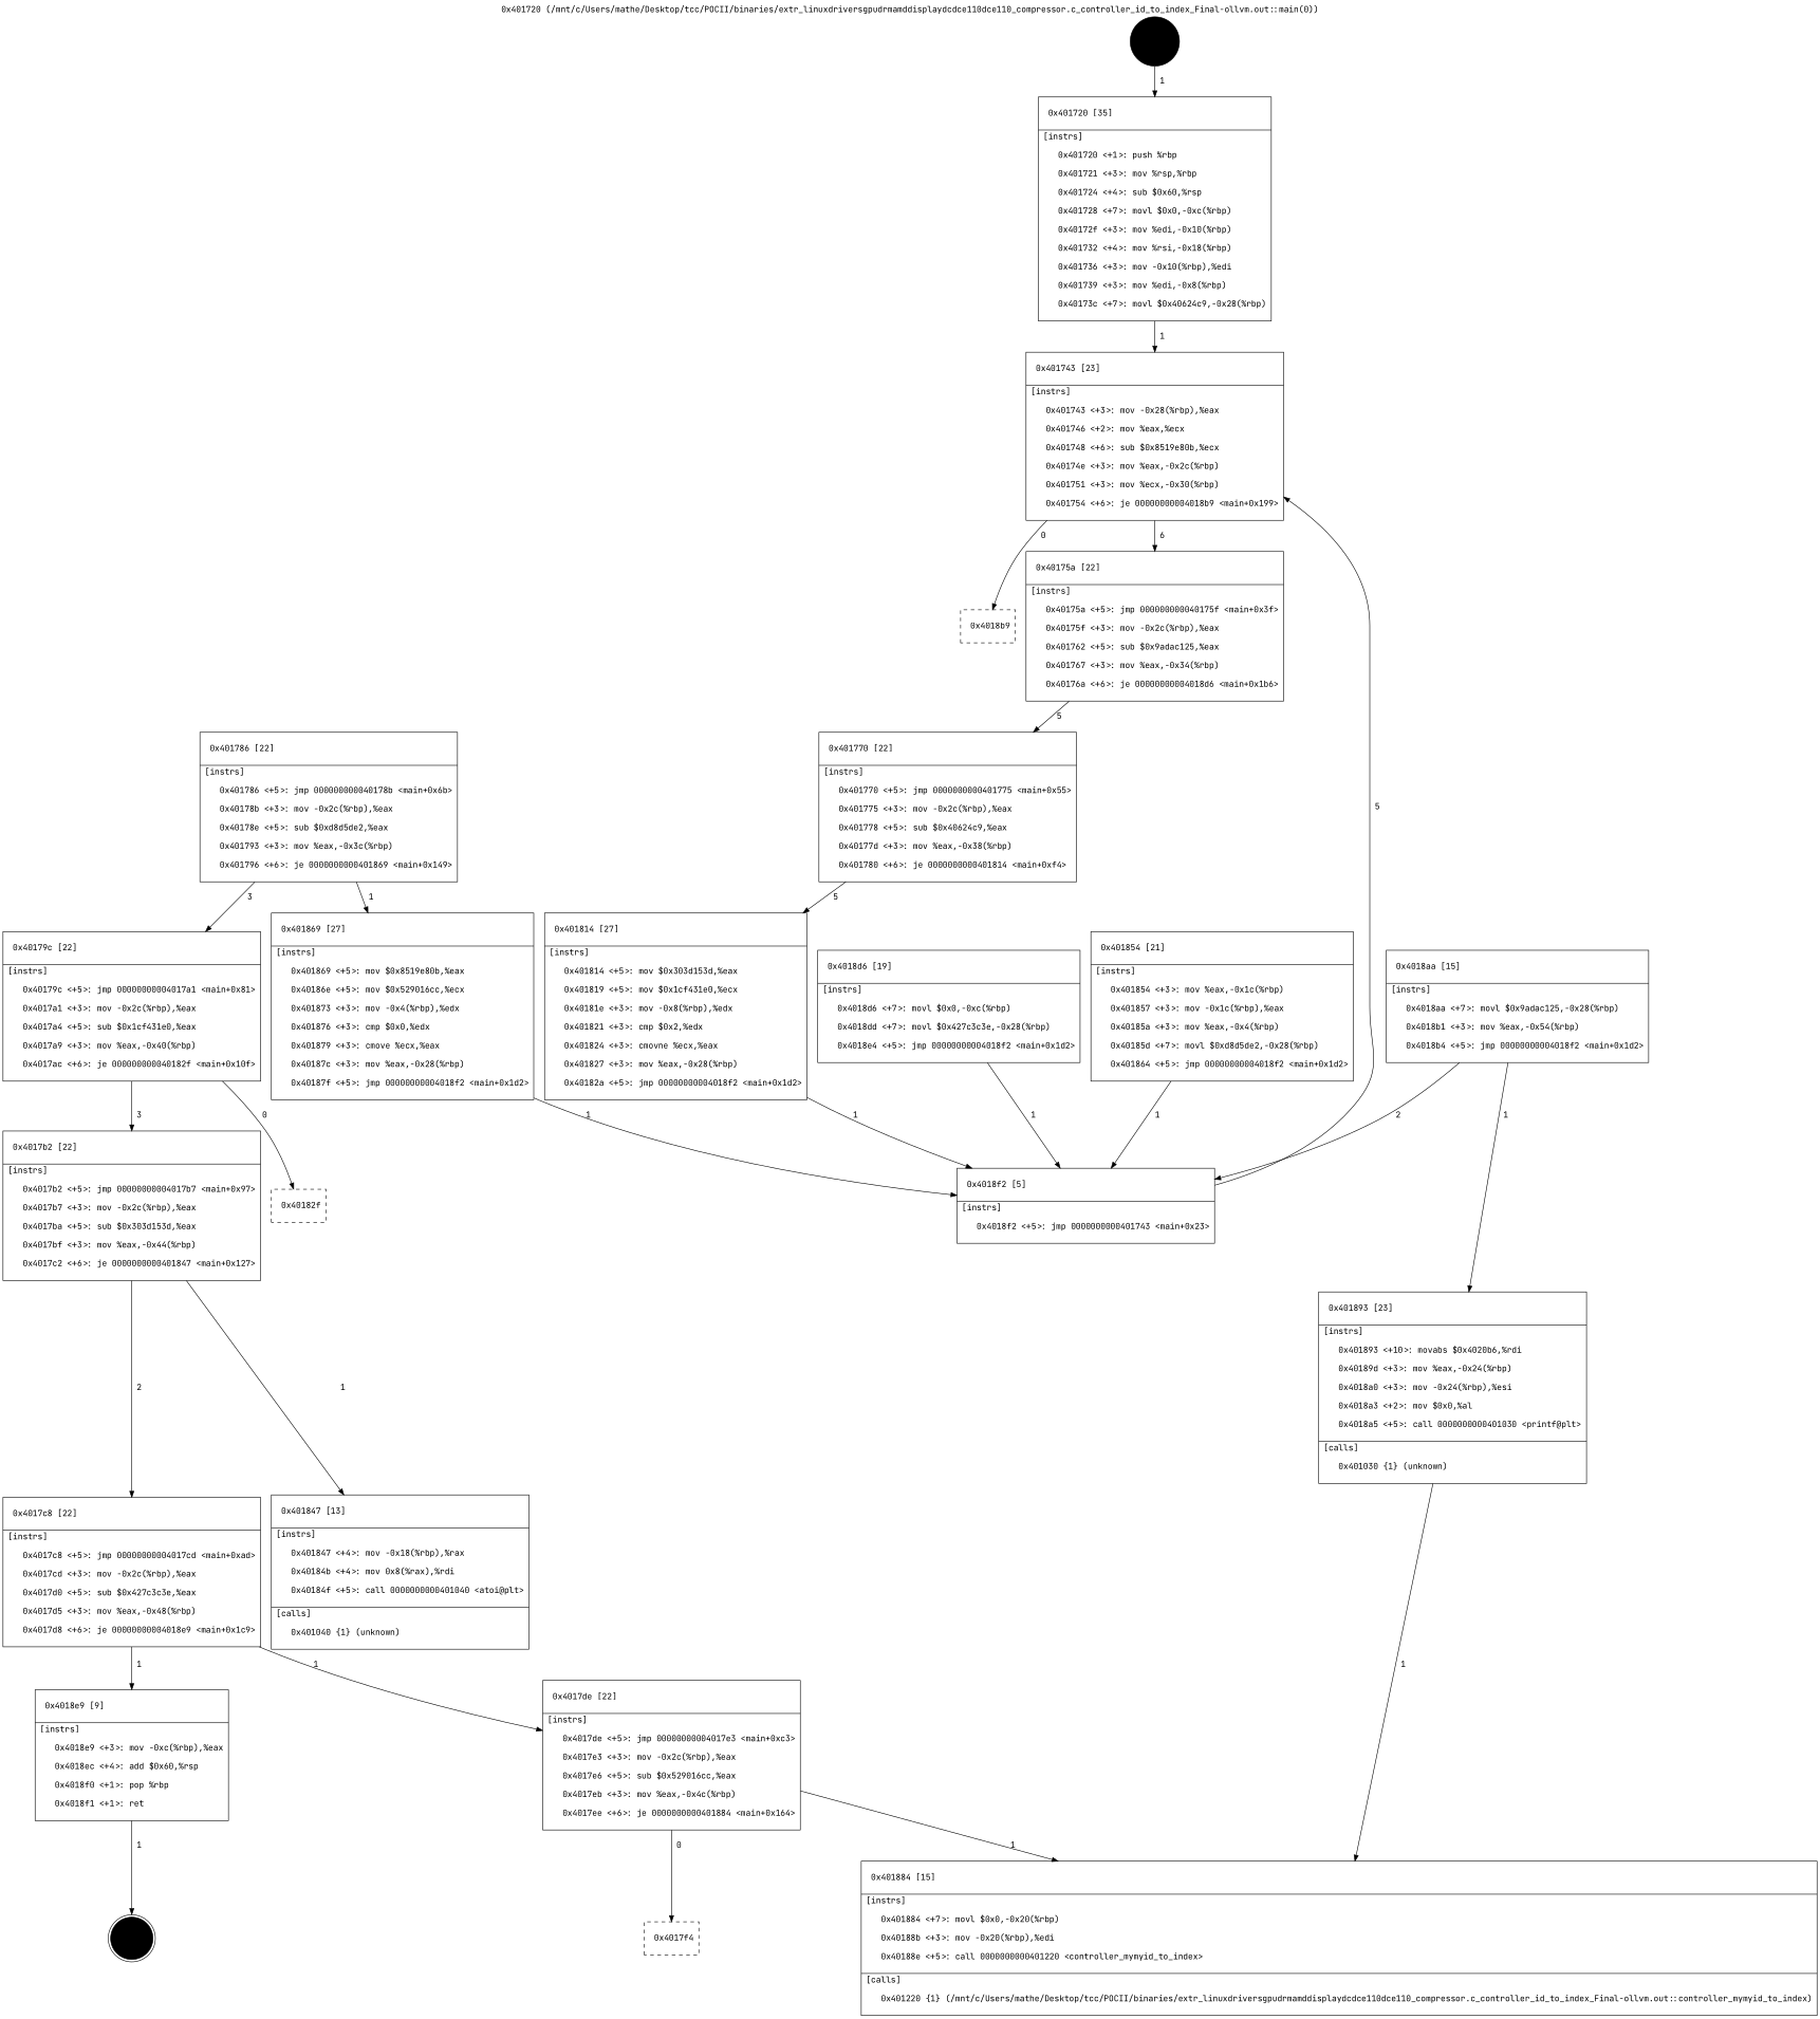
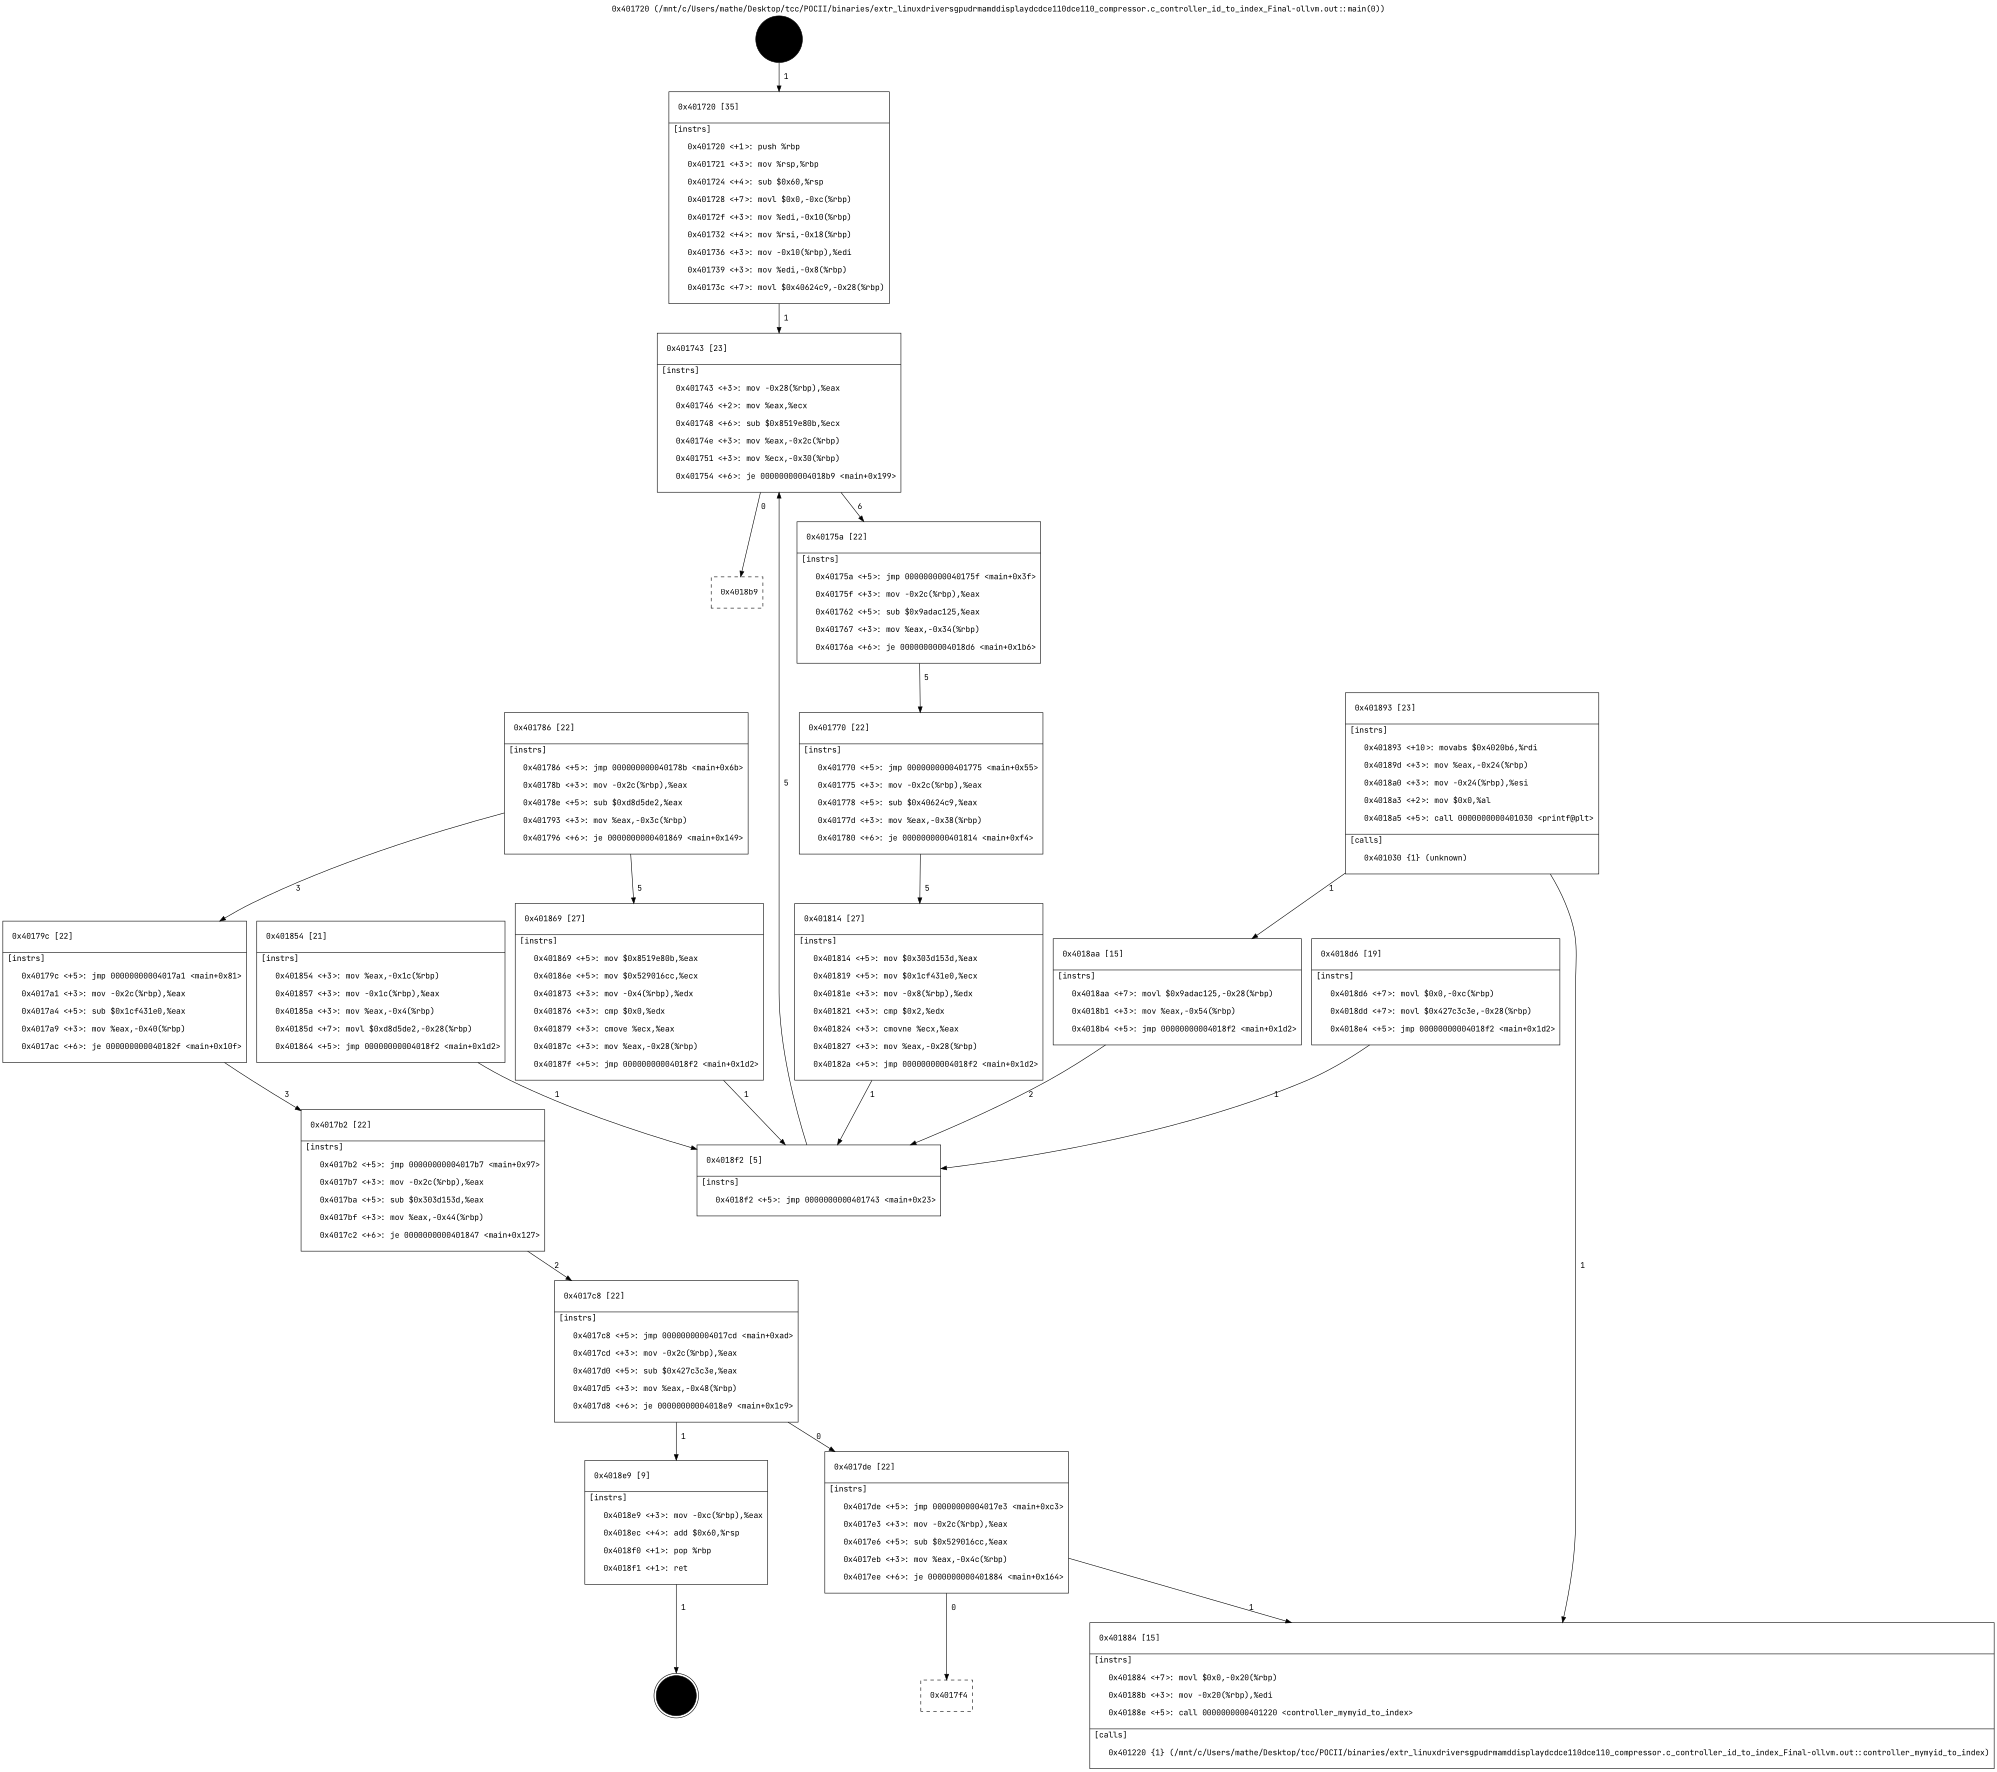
  digraph {
    fontname="JetBrains Mono"
    label="0x401720 (/mnt/c/Users/mathe/Desktop/tcc/POCII/binaries/extr_linuxdriversgpudrmamddisplaydcdce110dce110_compressor.c_controller_id_to_index_Final-ollvm.out::main(0))"
    labelloc=t
    node [fontname="JetBrains Mono" shape=record]
    edge [fontname="JetBrains Mono"]
    Entry [fillcolor=black height=0.3 shape=circle style=filled width=0.3]
    n2 [label="{\n     0x401720 [35]\l\n     | [instrs]\l\n     &nbsp;&nbsp;0x401720 \<+1\>: push %rbp\l\n     &nbsp;&nbsp;0x401721 \<+3\>: mov %rsp,%rbp\l\n     &nbsp;&nbsp;0x401724 \<+4\>: sub $0x60,%rsp\l\n     &nbsp;&nbsp;0x401728 \<+7\>: movl $0x0,-0xc(%rbp)\l\n     &nbsp;&nbsp;0x40172f \<+3\>: mov %edi,-0x10(%rbp)\l\n     &nbsp;&nbsp;0x401732 \<+4\>: mov %rsi,-0x18(%rbp)\l\n     &nbsp;&nbsp;0x401736 \<+3\>: mov -0x10(%rbp),%edi\l\n     &nbsp;&nbsp;0x401739 \<+3\>: mov %edi,-0x8(%rbp)\l\n     &nbsp;&nbsp;0x40173c \<+7\>: movl $0x40624c9,-0x28(%rbp)\l\n  }"]
    n3 [label="{\n     0x401743 [23]\l\n     | [instrs]\l\n     &nbsp;&nbsp;0x401743 \<+3\>: mov -0x28(%rbp),%eax\l\n     &nbsp;&nbsp;0x401746 \<+2\>: mov %eax,%ecx\l\n     &nbsp;&nbsp;0x401748 \<+6\>: sub $0x8519e80b,%ecx\l\n     &nbsp;&nbsp;0x40174e \<+3\>: mov %eax,-0x2c(%rbp)\l\n     &nbsp;&nbsp;0x401751 \<+3\>: mov %ecx,-0x30(%rbp)\l\n     &nbsp;&nbsp;0x401754 \<+6\>: je 00000000004018b9 \<main+0x199\>\l\n  }"]
    n4 [label="{\n     0x4018b9\l\n  }" style=dashed]
    n5 [label="{\n     0x40175a [22]\l\n     | [instrs]\l\n     &nbsp;&nbsp;0x40175a \<+5\>: jmp 000000000040175f \<main+0x3f\>\l\n     &nbsp;&nbsp;0x40175f \<+3\>: mov -0x2c(%rbp),%eax\l\n     &nbsp;&nbsp;0x401762 \<+5\>: sub $0x9adac125,%eax\l\n     &nbsp;&nbsp;0x401767 \<+3\>: mov %eax,-0x34(%rbp)\l\n     &nbsp;&nbsp;0x40176a \<+6\>: je 00000000004018d6 \<main+0x1b6\>\l\n  }"]
    n6 [label="{\n     0x401770 [22]\l\n     | [instrs]\l\n     &nbsp;&nbsp;0x401770 \<+5\>: jmp 0000000000401775 \<main+0x55\>\l\n     &nbsp;&nbsp;0x401775 \<+3\>: mov -0x2c(%rbp),%eax\l\n     &nbsp;&nbsp;0x401778 \<+5\>: sub $0x40624c9,%eax\l\n     &nbsp;&nbsp;0x40177d \<+3\>: mov %eax,-0x38(%rbp)\l\n     &nbsp;&nbsp;0x401780 \<+6\>: je 0000000000401814 \<main+0xf4\>\l\n  }"]
    n7 [label="{\n     0x4018d6 [19]\l\n     | [instrs]\l\n     &nbsp;&nbsp;0x4018d6 \<+7\>: movl $0x0,-0xc(%rbp)\l\n     &nbsp;&nbsp;0x4018dd \<+7\>: movl $0x427c3c3e,-0x28(%rbp)\l\n     &nbsp;&nbsp;0x4018e4 \<+5\>: jmp 00000000004018f2 \<main+0x1d2\>\l\n  }"]
    n8 [label="{\n     0x4018f2 [5]\l\n     | [instrs]\l\n     &nbsp;&nbsp;0x4018f2 \<+5\>: jmp 0000000000401743 \<main+0x23\>\l\n  }"]
    n9 [label="{\n     0x401814 [27]\l\n     | [instrs]\l\n     &nbsp;&nbsp;0x401814 \<+5\>: mov $0x303d153d,%eax\l\n     &nbsp;&nbsp;0x401819 \<+5\>: mov $0x1cf431e0,%ecx\l\n     &nbsp;&nbsp;0x40181e \<+3\>: mov -0x8(%rbp),%edx\l\n     &nbsp;&nbsp;0x401821 \<+3\>: cmp $0x2,%edx\l\n     &nbsp;&nbsp;0x401824 \<+3\>: cmovne %ecx,%eax\l\n     &nbsp;&nbsp;0x401827 \<+3\>: mov %eax,-0x28(%rbp)\l\n     &nbsp;&nbsp;0x40182a \<+5\>: jmp 00000000004018f2 \<main+0x1d2\>\l\n  }"]
    Exit [fillcolor=black height=0.3 peripheries=2 shape=circle style=filled width=0.3]
    n11 [label="{\n     0x401786 [22]\l\n     | [instrs]\l\n     &nbsp;&nbsp;0x401786 \<+5\>: jmp 000000000040178b \<main+0x6b\>\l\n     &nbsp;&nbsp;0x40178b \<+3\>: mov -0x2c(%rbp),%eax\l\n     &nbsp;&nbsp;0x40178e \<+5\>: sub $0xd8d5de2,%eax\l\n     &nbsp;&nbsp;0x401793 \<+3\>: mov %eax,-0x3c(%rbp)\l\n     &nbsp;&nbsp;0x401796 \<+6\>: je 0000000000401869 \<main+0x149\>\l\n  }"]
    n12 [label="{\n     0x401869 [27]\l\n     | [instrs]\l\n     &nbsp;&nbsp;0x401869 \<+5\>: mov $0x8519e80b,%eax\l\n     &nbsp;&nbsp;0x40186e \<+5\>: mov $0x529016cc,%ecx\l\n     &nbsp;&nbsp;0x401873 \<+3\>: mov -0x4(%rbp),%edx\l\n     &nbsp;&nbsp;0x401876 \<+3\>: cmp $0x0,%edx\l\n     &nbsp;&nbsp;0x401879 \<+3\>: cmove %ecx,%eax\l\n     &nbsp;&nbsp;0x40187c \<+3\>: mov %eax,-0x28(%rbp)\l\n     &nbsp;&nbsp;0x40187f \<+5\>: jmp 00000000004018f2 \<main+0x1d2\>\l\n  }"]
    n13 [label="{\n     0x40179c [22]\l\n     | [instrs]\l\n     &nbsp;&nbsp;0x40179c \<+5\>: jmp 00000000004017a1 \<main+0x81\>\l\n     &nbsp;&nbsp;0x4017a1 \<+3\>: mov -0x2c(%rbp),%eax\l\n     &nbsp;&nbsp;0x4017a4 \<+5\>: sub $0x1cf431e0,%eax\l\n     &nbsp;&nbsp;0x4017a9 \<+3\>: mov %eax,-0x40(%rbp)\l\n     &nbsp;&nbsp;0x4017ac \<+6\>: je 000000000040182f \<main+0x10f\>\l\n  }"]
    n14 [label="{\n     0x4018aa [15]\l\n     | [instrs]\l\n     &nbsp;&nbsp;0x4018aa \<+7\>: movl $0x9adac125,-0x28(%rbp)\l\n     &nbsp;&nbsp;0x4018b1 \<+3\>: mov %eax,-0x54(%rbp)\l\n     &nbsp;&nbsp;0x4018b4 \<+5\>: jmp 00000000004018f2 \<main+0x1d2\>\l\n  }"]
-   n15 [label="{\n     0x40182f\l\n  }" style=dashed]
    n16 [label="{\n     0x4017b2 [22]\l\n     | [instrs]\l\n     &nbsp;&nbsp;0x4017b2 \<+5\>: jmp 00000000004017b7 \<main+0x97\>\l\n     &nbsp;&nbsp;0x4017b7 \<+3\>: mov -0x2c(%rbp),%eax\l\n     &nbsp;&nbsp;0x4017ba \<+5\>: sub $0x303d153d,%eax\l\n     &nbsp;&nbsp;0x4017bf \<+3\>: mov %eax,-0x44(%rbp)\l\n     &nbsp;&nbsp;0x4017c2 \<+6\>: je 0000000000401847 \<main+0x127\>\l\n  }"]
    n17 [label="{\n     0x401893 [23]\l\n     | [instrs]\l\n     &nbsp;&nbsp;0x401893 \<+10\>: movabs $0x4020b6,%rdi\l\n     &nbsp;&nbsp;0x40189d \<+3\>: mov %eax,-0x24(%rbp)\l\n     &nbsp;&nbsp;0x4018a0 \<+3\>: mov -0x24(%rbp),%esi\l\n     &nbsp;&nbsp;0x4018a3 \<+2\>: mov $0x0,%al\l\n     &nbsp;&nbsp;0x4018a5 \<+5\>: call 0000000000401030 \<printf@plt\>\l\n     | [calls]\l\n     &nbsp;&nbsp;0x401030 \{1\} (unknown)\l\n  }"]
    n18 [label="{\n     0x401884 [15]\l\n     | [instrs]\l\n     &nbsp;&nbsp;0x401884 \<+7\>: movl $0x0,-0x20(%rbp)\l\n     &nbsp;&nbsp;0x40188b \<+3\>: mov -0x20(%rbp),%edi\l\n     &nbsp;&nbsp;0x40188e \<+5\>: call 0000000000401220 \<controller_mymyid_to_index\>\l\n     | [calls]\l\n     &nbsp;&nbsp;0x401220 \{1\} (/mnt/c/Users/mathe/Desktop/tcc/POCII/binaries/extr_linuxdriversgpudrmamddisplaydcdce110dce110_compressor.c_controller_id_to_index_Final-ollvm.out::controller_mymyid_to_index)\l\n  }"]
-   n19 [label="{\n     0x401847 [13]\l\n     | [instrs]\l\n     &nbsp;&nbsp;0x401847 \<+4\>: mov -0x18(%rbp),%rax\l\n     &nbsp;&nbsp;0x40184b \<+4\>: mov 0x8(%rax),%rdi\l\n     &nbsp;&nbsp;0x40184f \<+5\>: call 0000000000401040 \<atoi@plt\>\l\n     | [calls]\l\n     &nbsp;&nbsp;0x401040 \{1\} (unknown)\l\n  }"]
    n20 [label="{\n     0x4017c8 [22]\l\n     | [instrs]\l\n     &nbsp;&nbsp;0x4017c8 \<+5\>: jmp 00000000004017cd \<main+0xad\>\l\n     &nbsp;&nbsp;0x4017cd \<+3\>: mov -0x2c(%rbp),%eax\l\n     &nbsp;&nbsp;0x4017d0 \<+5\>: sub $0x427c3c3e,%eax\l\n     &nbsp;&nbsp;0x4017d5 \<+3\>: mov %eax,-0x48(%rbp)\l\n     &nbsp;&nbsp;0x4017d8 \<+6\>: je 00000000004018e9 \<main+0x1c9\>\l\n  }"]
    n21 [label="{\n     0x4017f4\l\n  }" style=dashed]
    n22 [label="{\n     0x4017de [22]\l\n     | [instrs]\l\n     &nbsp;&nbsp;0x4017de \<+5\>: jmp 00000000004017e3 \<main+0xc3\>\l\n     &nbsp;&nbsp;0x4017e3 \<+3\>: mov -0x2c(%rbp),%eax\l\n     &nbsp;&nbsp;0x4017e6 \<+5\>: sub $0x529016cc,%eax\l\n     &nbsp;&nbsp;0x4017eb \<+3\>: mov %eax,-0x4c(%rbp)\l\n     &nbsp;&nbsp;0x4017ee \<+6\>: je 0000000000401884 \<main+0x164\>\l\n  }"]
    n23 [label="{\n     0x4018e9 [9]\l\n     | [instrs]\l\n     &nbsp;&nbsp;0x4018e9 \<+3\>: mov -0xc(%rbp),%eax\l\n     &nbsp;&nbsp;0x4018ec \<+4\>: add $0x60,%rsp\l\n     &nbsp;&nbsp;0x4018f0 \<+1\>: pop %rbp\l\n     &nbsp;&nbsp;0x4018f1 \<+1\>: ret\l\n  }"]
    n24 [label="{\n     0x401854 [21]\l\n     | [instrs]\l\n     &nbsp;&nbsp;0x401854 \<+3\>: mov %eax,-0x1c(%rbp)\l\n     &nbsp;&nbsp;0x401857 \<+3\>: mov -0x1c(%rbp),%eax\l\n     &nbsp;&nbsp;0x40185a \<+3\>: mov %eax,-0x4(%rbp)\l\n     &nbsp;&nbsp;0x40185d \<+7\>: movl $0xd8d5de2,-0x28(%rbp)\l\n     &nbsp;&nbsp;0x401864 \<+5\>: jmp 00000000004018f2 \<main+0x1d2\>\l\n  }"]
    Entry -> n2 [label=" 1"]
    n2 -> n3 [label=" 1"]
    n3 -> n4 [label=" 0"]
    n3 -> n5 [label=" 6"]
    n5 -> n6 [label=" 5"]
    n6 -> n9 [label=" 5"]
    n7 -> n8 [label=" 1"]
    n8 -> n3 [label=" 5"]
    n9 -> n8 [label=" 1"]
-   n11 -> n12 [label=" 1"]
+   n11 -> n12 [label=" 5"]
    n11 -> n13 [label=" 3"]
    n12 -> n8 [label=" 1"]
-   n13 -> n15 [label=" 0"]
    n13 -> n16 [label=" 3"]
    n14 -> n8 [label=" 2"]
-   n16 -> n19 [label=" 1"]
    n16 -> n20 [label=" 2"]
-   n14 -> n17 [label=" 1"]
+   n17 -> n14 [label=" 1"]
    n17 -> n18 [label=" 1"]
-   n20 -> n22 [label=" 1"]
+   n20 -> n22 [label=" 0"]
    n20 -> n23 [label=" 1"]
    n22 -> n18 [label=" 1"]
    n22 -> n21 [label=" 0"]
    n23 -> Exit [label=" 1"]
    n24 -> n8 [label=" 1"]
  }
